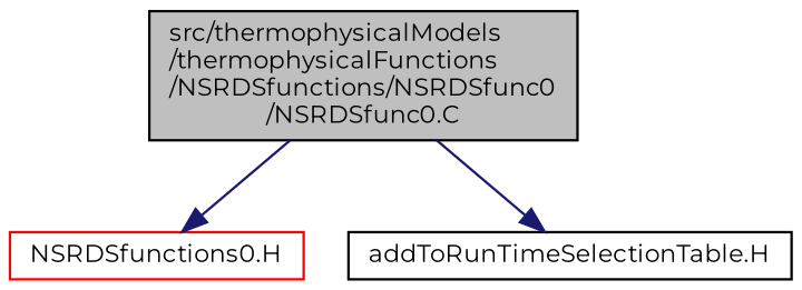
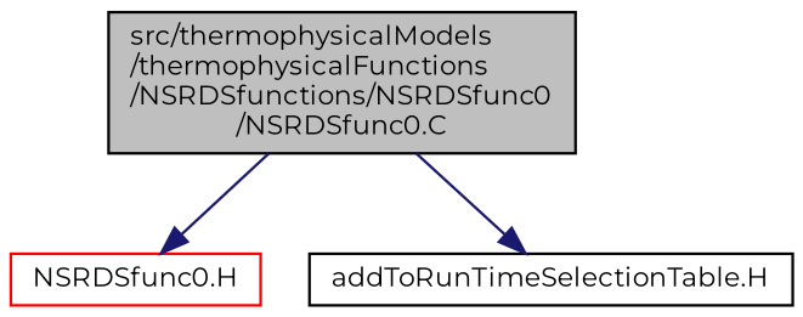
  digraph {
    fontname=Montserrat
    node [color=black fontname=Montserrat fontsize=10 shape=record]
    edge [color=midnightblue fontname=Montserrat fontsize=10 labelfontname=FreeSans labelfontsize=10 style=solid]
    n1 [fillcolor=grey75 fontcolor=black height=0.2 label="src/thermophysicalModels\l/thermophysicalFunctions\l/NSRDSfunctions/NSRDSfunc0\l/NSRDSfunc0.C" style=filled width=0.4]
-   n2 [color=red height=0.2 label="NSRDSfunctions0.H" width=0.4]
+   n2 [color=red height=0.2 label="NSRDSfunc0.H" width=0.4]
    n3 [height=0.2 label="addToRunTimeSelectionTable.H" width=0.4]
    n1 -> n2
    n1 -> n3
  }
